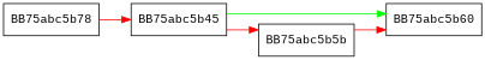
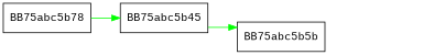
  digraph {
    fontname="Liberation Mono"
    rankdir=LR
    splines=ortho
    node [fontname="Liberation Mono" shape=box]
    edge [color=green fontname="Liberation Mono"]
    n1 [label=BB75abc5b78]
    BB75abc5b45
-   BB75abc5b60
    BB75abc5b5b
-   n1 -> BB75abc5b45 [color=red]
-   BB75abc5b45 -> BB75abc5b60
-   BB75abc5b45 -> BB75abc5b5b [color=red]
-   BB75abc5b5b -> BB75abc5b60 [color=red]
+   n1 -> BB75abc5b45
+   BB75abc5b45 -> BB75abc5b5b
  }
